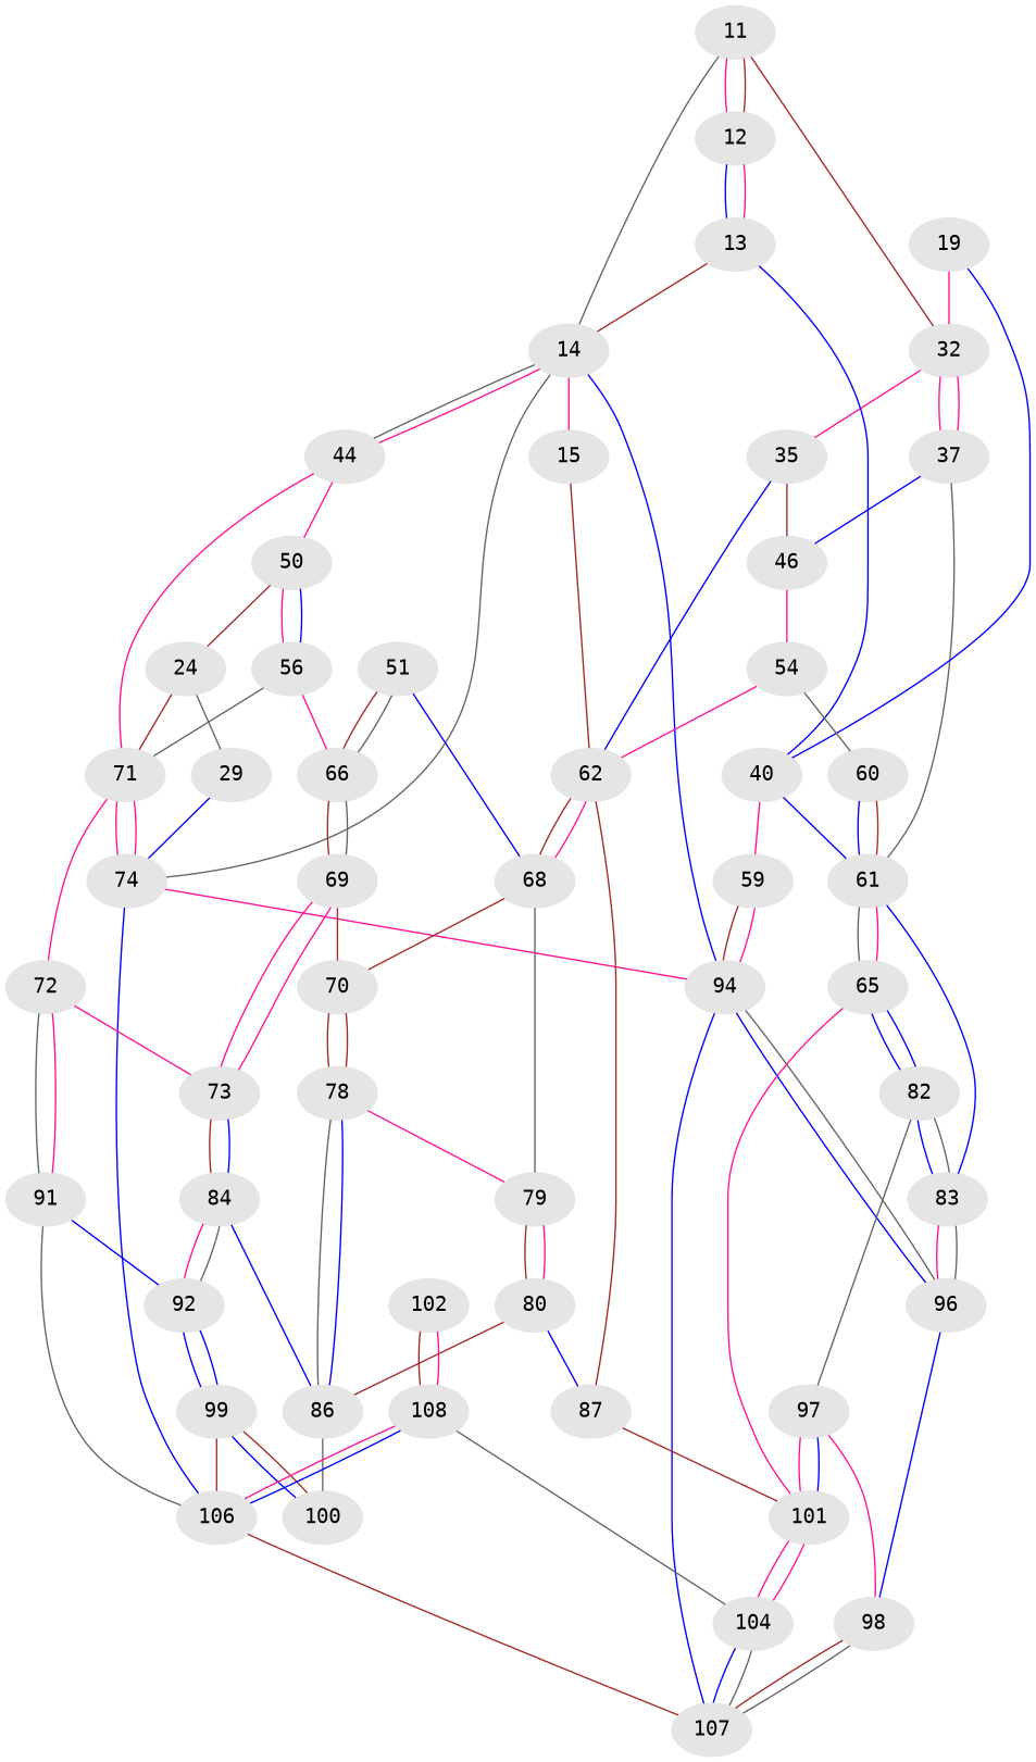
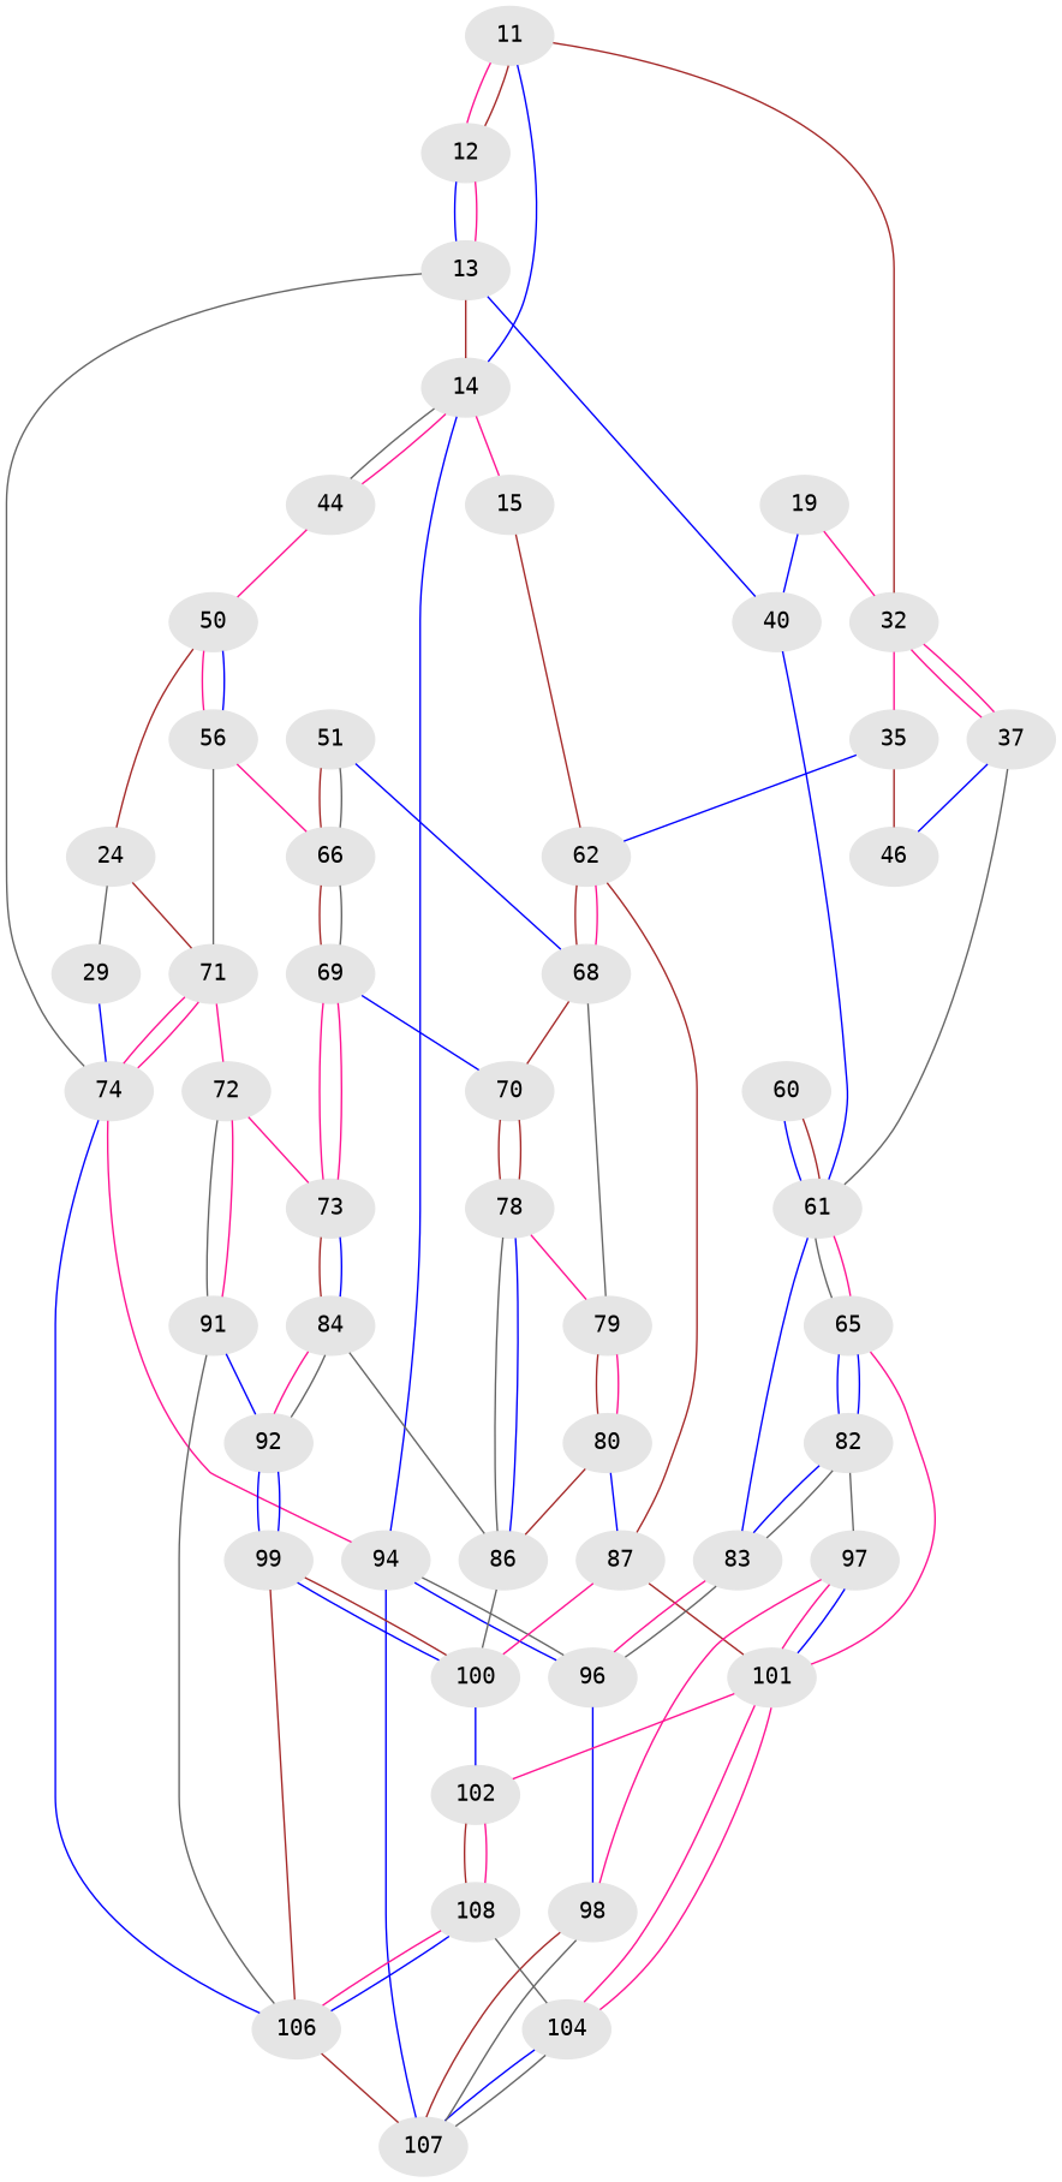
  graph {
    fontname="DejaVu Sans Mono"
    node [color=gray90 fontname="DejaVu Sans Mono" style=filled]
    edge [color=deeppink fontname="DejaVu Sans Mono"]
    11
    12
    14 [super="+10"]
    32 [super="+31+21"]
    13
    15
    44
    74 [super="+26+27+28+30"]
    94 [super="+3"]
    35 [super="+34+33"]
    37
    40 [super="+17+16"]
    61 [super="+57"]
-   59 [super="+41+22"]
    62 [super="+53+39"]
    71 [super="+55+45"]
    50
    106 [super="+105"]
    96
    107 [super="+75"]
    68 [super="+67+52"]
    87 [super="+81+63"]
    19 [super="+18"]
    24 [super="+23"]
    29
    72
    46 [super="+36"]
-   54 [super="+47"]
    83 [super="+58"]
    65
    56
    60 [super="+48"]
    51
    66
    69
    70
    79
    82
    101 [super="+89+88+90"]
    100 [super="+95"]
    97 [super="+93"]
    102
    104
    73
    78
    80
    84
    86 [super="+85"]
    91
    92
    98
    99
    n53 [label=108]
    11 -- 12
    11 -- 12 [color=brown]
-   11 -- 14 [color=gray40]
+   11 -- 14 [color=blue]
    11 -- 32 [color=brown]
    12 -- 13 [color=blue]
    12 -- 13
    14 -- 15 [weight=2]
    14 -- 44 [color=gray40]
    14 -- 44
-   14 -- 74 [color=gray40]
+   13 -- 74 [color=gray40]
    14 -- 94 [color=blue]
    32 -- 35 [weight=2]
    32 -- 37
    32 -- 37
    13 -- 14 [color=brown]
    13 -- 40 [color=blue]
    15 -- 62 [color=brown]
-   44 -- 71
    44 -- 50
    74 -- 94 [weight=2]
    74 -- 106 [color=blue]
    94 -- 96 [color=blue]
    94 -- 96 [color=gray40]
    94 -- 107 [color=blue weight=2]
    35 -- 62 [color=blue]
    35 -- 46 [color=brown weight=2]
    37 -- 61 [color=gray40]
    37 -- 46 [color=blue]
    40 -- 61 [color=blue]
-   40 -- 59 [weight=2]
    61 -- 83 [color=blue]
    61 -- 65 [color=gray40]
    61 -- 65
-   59 -- 94 [color=brown weight=2]
-   59 -- 94
    62 -- 68 [color=brown weight=2]
    62 -- 68
    62 -- 87 [color=brown]
    71 -- 74 [weight=3]
    71 -- 74
    71 -- 72
    50 -- 24 [color=brown]
    50 -- 56
    50 -- 56 [color=blue]
    106 -- 107 [color=brown weight=2]
    96 -- 98 [color=blue]
    68 -- 70 [color=brown]
    68 -- 79 [color=gray40]
    87 -- 101 [color=brown weight=2]
+   87 -- 100
    19 -- 32 [weight=2]
    19 -- 40 [color=blue]
    24 -- 71 [color=brown]
    24 -- 29 [color=gray40 weight=2]
    29 -- 74 [color=blue]
    72 -- 73
    72 -- 91 [color=gray40]
    72 -- 91
-   46 -- 54
-   54 -- 62
-   54 -- 60 [color=gray40 weight=2]
    83 -- 96
    83 -- 96 [color=gray40]
    65 -- 82 [color=blue]
    65 -- 82 [color=blue]
    65 -- 101
    56 -- 71 [color=gray40]
    56 -- 66
    60 -- 61 [color=blue weight=2]
    60 -- 61 [color=brown]
    51 -- 68 [color=blue]
    51 -- 66 [color=brown]
    51 -- 66 [color=gray40]
    66 -- 69 [color=brown]
    66 -- 69 [color=gray40]
-   69 -- 70 [color=brown]
+   69 -- 70 [color=blue]
    69 -- 73
    69 -- 73
    70 -- 78 [color=brown]
    70 -- 78 [color=brown]
    79 -- 80 [color=brown]
    79 -- 80
    82 -- 83 [color=blue]
    82 -- 83 [color=gray40]
    82 -- 97 [color=gray40]
+   101 -- 102
    101 -- 104
    101 -- 104
+   100 -- 102 [color=blue]
    97 -- 101 [weight=2]
    97 -- 101 [color=blue]
    97 -- 98
    102 -- n53 [color=brown]
    102 -- n53
    104 -- 107 [color=blue]
    104 -- 107 [color=gray40]
    73 -- 84 [color=brown]
    73 -- 84 [color=blue]
    78 -- 79
    78 -- 86 [color=gray40]
    78 -- 86 [color=blue]
    80 -- 87 [color=blue]
    80 -- 86 [color=brown]
-   84 -- 86 [color=blue]
+   84 -- 86 [color=gray40]
    84 -- 92
    84 -- 92 [color=gray40]
    86 -- 100 [color=gray40]
    91 -- 106 [color=gray40]
    91 -- 92 [color=blue]
    92 -- 99 [color=blue]
    92 -- 99 [color=blue]
    98 -- 107 [color=brown]
    98 -- 107 [color=gray40]
    99 -- 106 [color=brown]
    99 -- 100 [color=blue]
    99 -- 100 [color=brown]
    n53 -- 106
    n53 -- 106 [color=blue]
    n53 -- 104 [color=gray40]
  }
